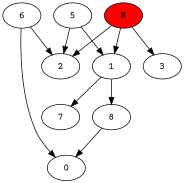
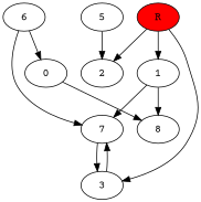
  digraph {
    fontname="Courier Prime"
    node [fontname="Courier Prime"]
    edge [fontname="Courier Prime"]
    1
    8
    7
    n4 [label=0]
    3
    5
    2
    6
    R [fillcolor="#ff0000" style=filled]
    1 -> 8
    1 -> 7
-   8 -> n4
-   5 -> 1
+   n4 -> 8
+   7 -> 3
+   3 -> 7
    5 -> 2
-   6 -> 2
+   6 -> 7
    6 -> n4
    R -> 1
    R -> 3
    R -> 2
  }
